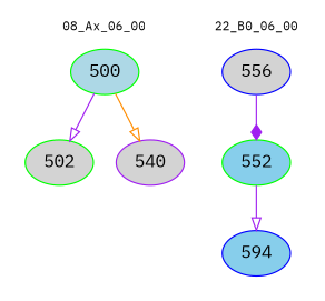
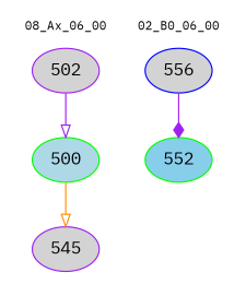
  digraph {
    fontname="IBM Plex Mono"
    node [color=purple fillcolor=lightgrey fontname="IBM Plex Mono" style=filled]
    edge [arrowhead=onormal color=purple fontname="IBM Plex Mono"]
-   n1 [color=green label=502]
+   n1 [label=502]
    n2 [color=green fillcolor=lightblue label=500]
-   n3 [label=540]
+   n3 [label=545]
    n4 [color=blue label=556]
    n5 [color=green fillcolor=skyblue label=552]
-   n6 [color=blue fillcolor=skyblue label=594]
    subgraph cluster_1 {
      color=white
      fontsize=10
      label="08_Ax_06_00"
      n1
      n2
      n3
    }
    subgraph cluster_2 {
      color=white
      fontsize=10
-     label="22_B0_06_00"
+     label="02_B0_06_00"
      n4
      n5
-     n6
    }
-   n2 -> n1
+   n1 -> n2
    n2 -> n3 [color=darkorange]
    n4 -> n5 [arrowhead=diamond]
-   n5 -> n6
  }
